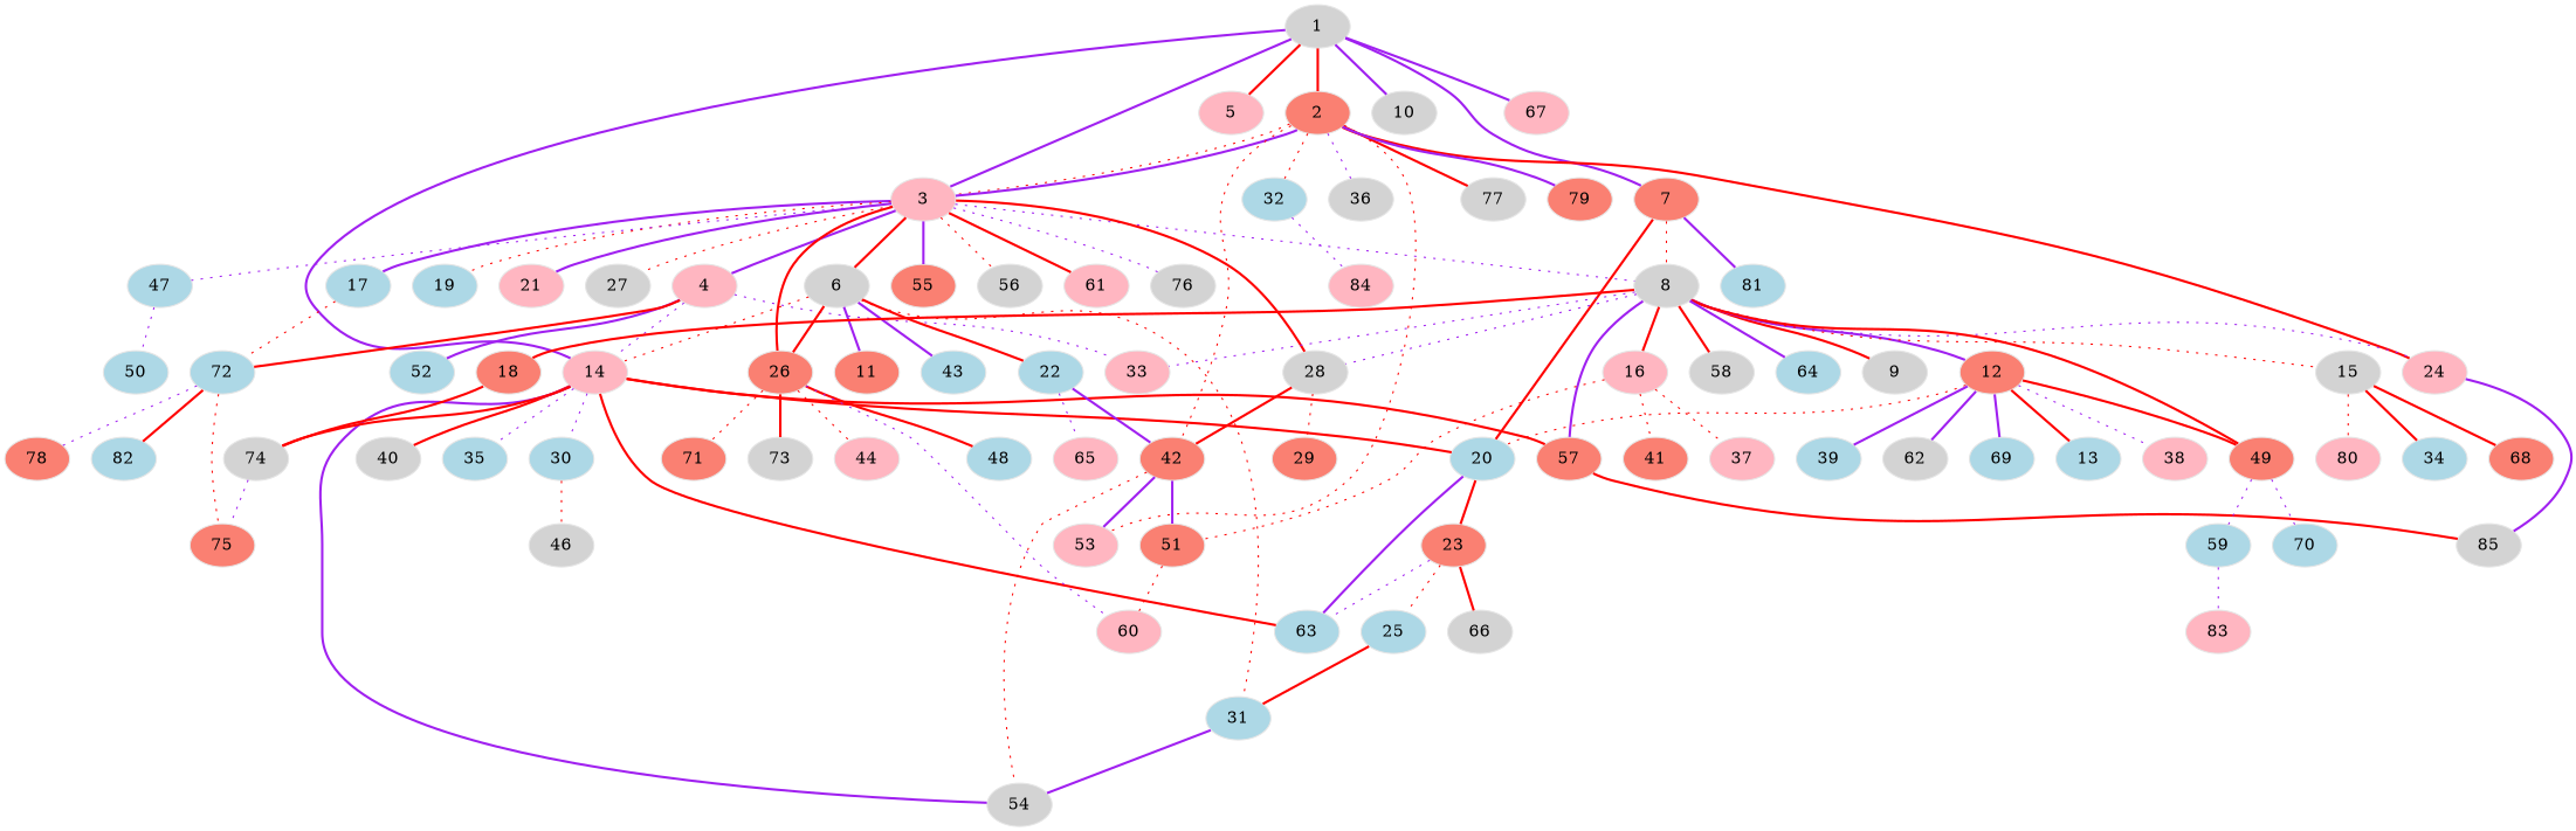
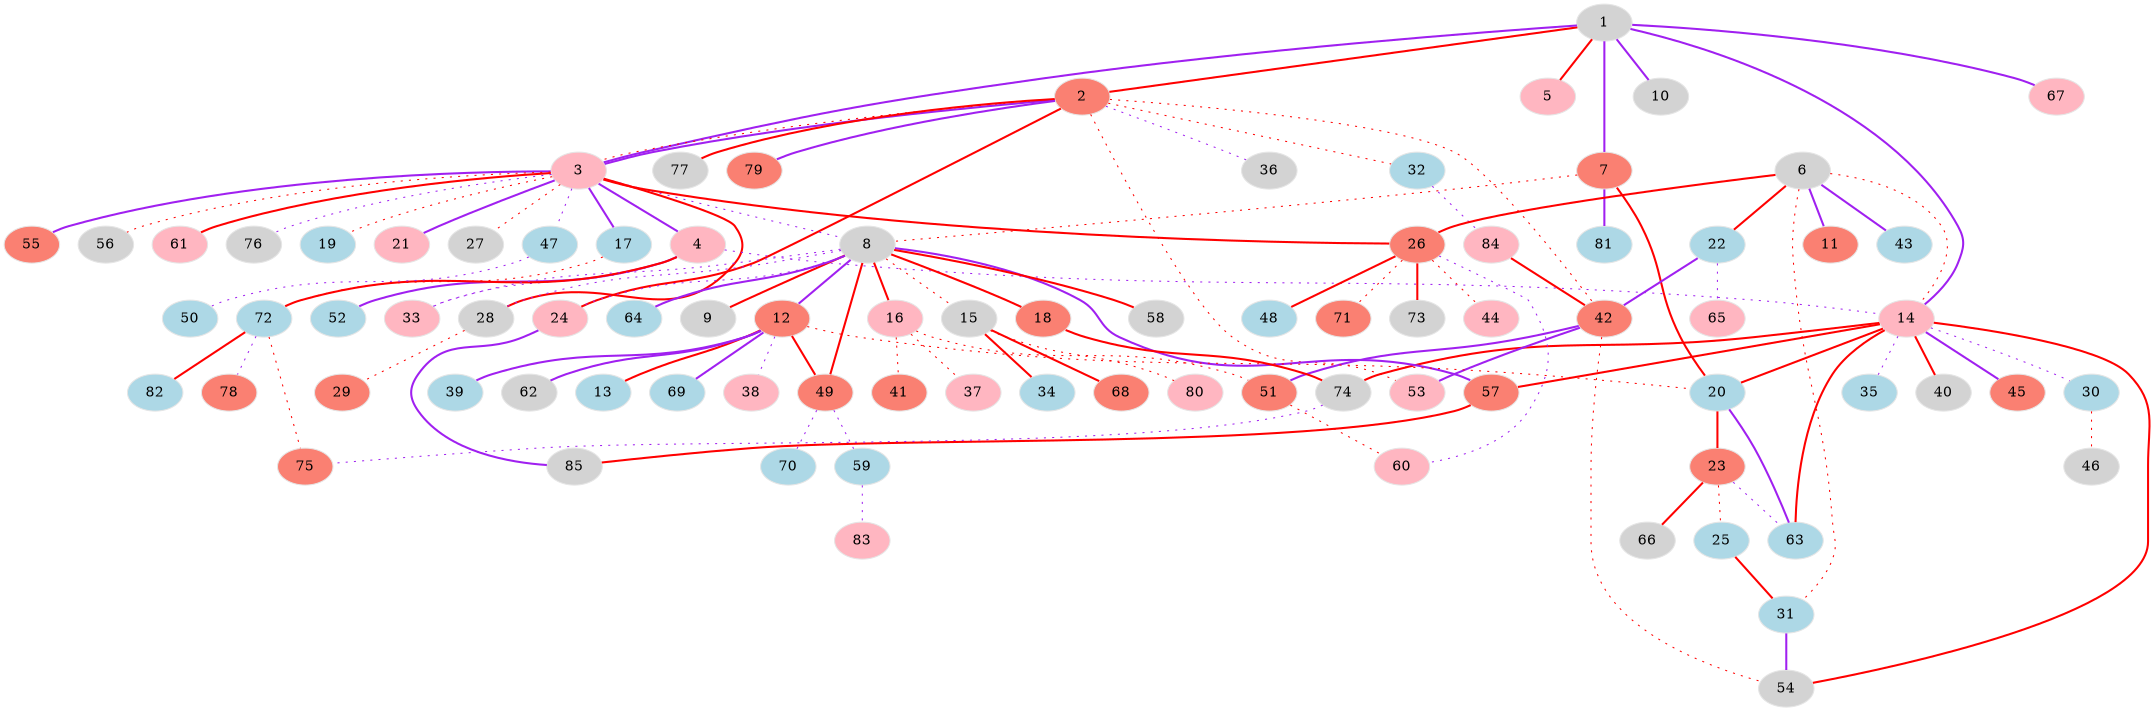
  graph {
    node [color=gray90 fillcolor=lightblue style=filled]
    edge [color=red style=bold]
    1 [fillcolor=lightgrey]
    2 [fillcolor=salmon]
    3 [fillcolor=lightpink]
    5 [fillcolor=lightpink]
    7 [fillcolor=salmon]
    10 [fillcolor=lightgrey]
    14 [fillcolor=lightpink]
    67 [fillcolor=lightpink]
    24 [fillcolor=lightpink]
    32
    36 [fillcolor=lightgrey]
    42 [fillcolor=salmon]
    53 [fillcolor=lightpink]
    77 [fillcolor=lightgrey]
    79 [fillcolor=salmon]
    4 [fillcolor=lightpink]
    6 [fillcolor=lightgrey]
    8 [fillcolor=lightgrey]
    17
    19
    21 [fillcolor=lightpink]
    26 [fillcolor=salmon]
    27 [fillcolor=lightgrey]
    28 [fillcolor=lightgrey]
    47
    55 [fillcolor=salmon]
    56 [fillcolor=lightgrey]
    61 [fillcolor=lightpink]
    76 [fillcolor=lightgrey]
    20
    81
    57 [fillcolor=salmon]
    30
    35
    40 [fillcolor=lightgrey]
+   45 [fillcolor=salmon]
    54 [fillcolor=lightgrey]
    63
    74 [fillcolor=lightgrey]
    85 [fillcolor=lightgrey]
    84 [fillcolor=lightpink]
    51 [fillcolor=salmon]
    33 [fillcolor=lightpink]
    52
    72
    11 [fillcolor=salmon]
    22
    31
    43
    9 [fillcolor=lightgrey]
    12 [fillcolor=salmon]
    15 [fillcolor=lightgrey]
    16 [fillcolor=lightpink]
    18 [fillcolor=salmon]
    49 [fillcolor=salmon]
    58 [fillcolor=lightgrey]
    64
    44 [fillcolor=lightpink]
    48
    60 [fillcolor=lightpink]
    71 [fillcolor=salmon]
    73 [fillcolor=lightgrey]
    29 [fillcolor=salmon]
    50
    75 [fillcolor=salmon]
    78 [fillcolor=salmon]
    82
    65 [fillcolor=lightpink]
    23 [fillcolor=salmon]
    13
    38 [fillcolor=lightpink]
    39
    62 [fillcolor=lightgrey]
    69
    34
    68 [fillcolor=salmon]
    80 [fillcolor=lightpink]
    37 [fillcolor=lightpink]
    41 [fillcolor=salmon]
    59
    70
    46 [fillcolor=lightgrey]
    25
    66 [fillcolor=lightgrey]
    83 [fillcolor=lightpink]
    1 -- 2
    1 -- 3 [color=purple]
    1 -- 5
    1 -- 7 [color=purple]
    1 -- 10 [color=purple]
    1 -- 14 [color=purple]
    1 -- 67 [color=purple]
    2 -- 3 [style=dotted]
    2 -- 3 [color=purple]
    2 -- 24
    2 -- 32 [style=dotted]
    2 -- 36 [color=purple style=dotted]
    2 -- 42 [style=dotted]
    2 -- 53 [style=dotted]
    2 -- 77
    2 -- 79 [color=purple]
    3 -- 4 [color=purple]
-   3 -- 6
    3 -- 8 [color=purple style=dotted]
    3 -- 17 [color=purple]
    3 -- 19 [style=dotted]
    3 -- 21 [color=purple]
    3 -- 26
    3 -- 27 [style=dotted]
    3 -- 28
    3 -- 47 [color=purple style=dotted]
    3 -- 55 [color=purple]
    3 -- 56 [style=dotted]
    3 -- 61
    3 -- 76 [color=purple style=dotted]
    7 -- 8 [style=dotted]
    7 -- 20
    7 -- 81 [color=purple]
    14 -- 20
    14 -- 57
    14 -- 30 [color=purple style=dotted]
    14 -- 35 [color=purple style=dotted]
    14 -- 40
-   14 -- 54 [color=purple]
+   14 -- 45 [color=purple]
+   14 -- 54
    14 -- 63
    14 -- 74
    24 -- 85 [color=purple]
    32 -- 84 [color=purple style=dotted]
    42 -- 53 [color=purple]
    42 -- 54 [style=dotted]
    42 -- 51 [color=purple]
    4 -- 14 [color=purple style=dotted]
    4 -- 33 [color=purple style=dotted]
    4 -- 52 [color=purple]
    4 -- 72
    6 -- 14 [style=dotted]
    6 -- 26
    6 -- 11 [color=purple]
    6 -- 22
    6 -- 31 [style=dotted]
    6 -- 43 [color=purple]
    8 -- 24 [color=purple style=dotted]
    8 -- 28 [color=purple style=dotted]
    8 -- 57 [color=purple]
    8 -- 33 [color=purple style=dotted]
    8 -- 9
    8 -- 12 [color=purple]
    8 -- 15 [style=dotted]
    8 -- 16
    8 -- 18
    8 -- 49
    8 -- 58
    8 -- 64 [color=purple]
    17 -- 72 [style=dotted]
    26 -- 44 [style=dotted]
    26 -- 48
    26 -- 60 [color=purple style=dotted]
    26 -- 71 [style=dotted]
    26 -- 73
-   28 -- 42
+   84 -- 42
    28 -- 29 [style=dotted]
    47 -- 50 [color=purple style=dotted]
    20 -- 63 [color=purple]
    20 -- 23
    57 -- 85
    30 -- 46 [style=dotted]
    74 -- 75 [color=purple style=dotted]
    51 -- 60 [style=dotted]
    72 -- 75 [style=dotted]
    72 -- 78 [color=purple style=dotted]
    72 -- 82
    22 -- 42 [color=purple]
    22 -- 65 [color=purple style=dotted]
    31 -- 54 [color=purple]
    12 -- 20 [style=dotted]
    12 -- 49
    12 -- 13
    12 -- 38 [color=purple style=dotted]
    12 -- 39 [color=purple]
    12 -- 62 [color=purple]
    12 -- 69 [color=purple]
    15 -- 34
    15 -- 68
    15 -- 80 [style=dotted]
    16 -- 51 [style=dotted]
    16 -- 37 [style=dotted]
    16 -- 41 [style=dotted]
    18 -- 74
    49 -- 59 [color=purple style=dotted]
    49 -- 70 [color=purple style=dotted]
    23 -- 63 [color=purple style=dotted]
    23 -- 25 [style=dotted]
    23 -- 66
    59 -- 83 [color=purple style=dotted]
    25 -- 31
  }
